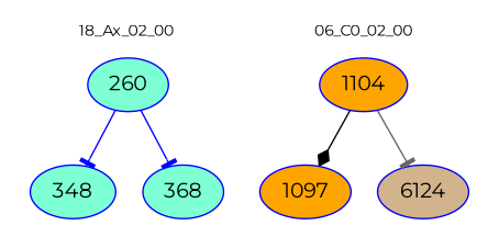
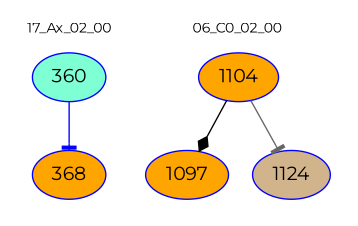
  digraph {
    fontname=Montserrat
    node [color=blue fillcolor=orange fontname=Montserrat style=filled]
    edge [arrowhead=tee color=blue fontname=Montserrat]
-   n1 [fillcolor=aquamarine label=260]
-   n2 [fillcolor=aquamarine label=348]
-   n3 [fillcolor=aquamarine label=368]
+   n1 [fillcolor=aquamarine label=360]
+   n3 [label=368]
    n4 [label=1104]
    n5 [label=1097]
-   n6 [fillcolor=tan label=6124]
+   n6 [fillcolor=tan label=1124]
    subgraph cluster_1 {
      color=white
      fontsize=10
-     label="18_Ax_02_00"
+     label="17_Ax_02_00"
      n1
-     n2
      n3
    }
    subgraph cluster_2 {
      color=white
      fontsize=10
      label="06_C0_02_00"
      n4
      n5
      n6
    }
-   n1 -> n2
    n1 -> n3
    n4 -> n5 [arrowhead=diamond color=black]
    n4 -> n6 [color=gray40]
  }
